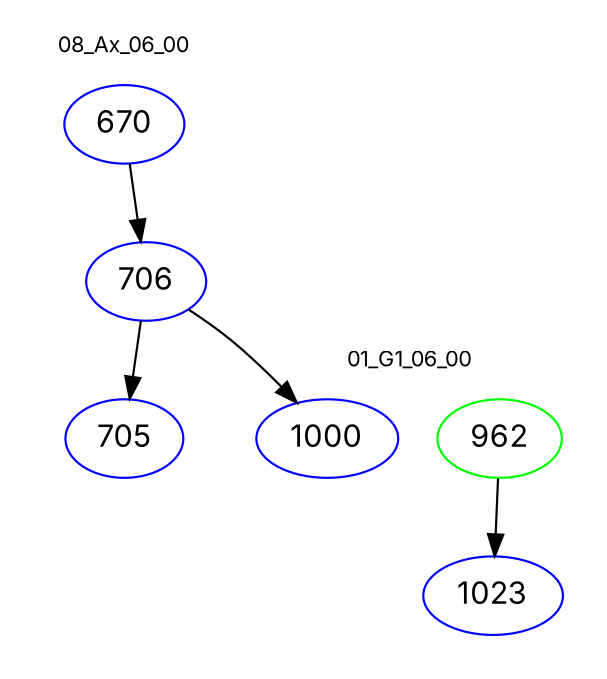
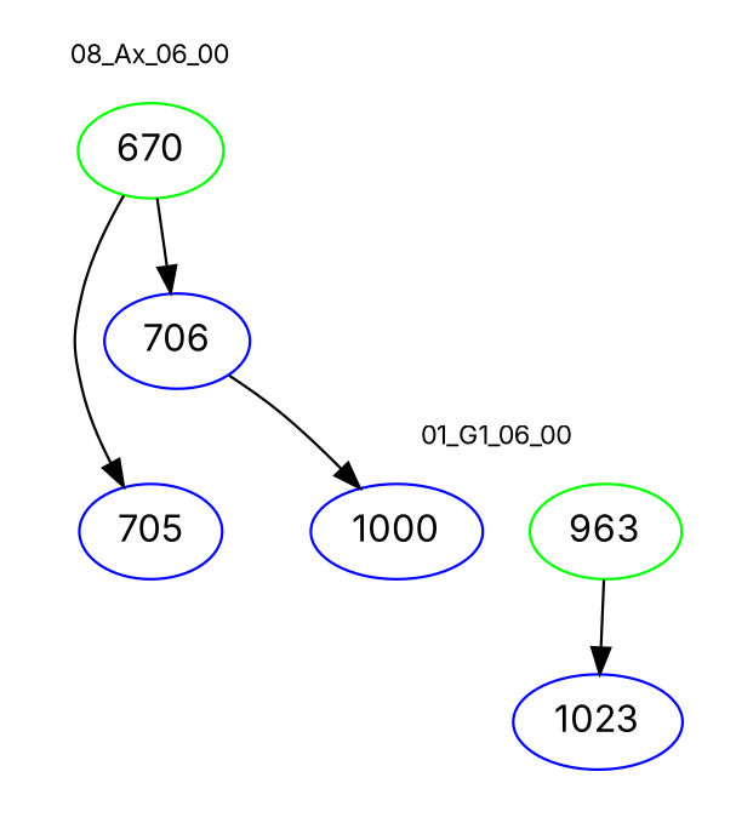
  digraph {
    fontname=Inter
    node [color=blue fontname=Inter]
    edge [color=black fontname=Inter]
-   n1 [label=670]
+   n1 [color=green label=670]
    n2 [label=705]
    n3 [label=706]
-   n4 [color=green label=962]
+   n4 [color=green label=963]
    n5 [label=1000]
    n6 [label=1023]
    subgraph cluster_1 {
      color=white
      fontsize=10
      label="08_Ax_06_00"
      n1
      n2
      n3
    }
    subgraph cluster_2 {
      color=white
      fontsize=10
      label="01_G1_06_00"
      n4
      n5
      n6
    }
-   n3 -> n2
+   n1 -> n2
    n1 -> n3
    n3 -> n5
    n4 -> n6
  }
